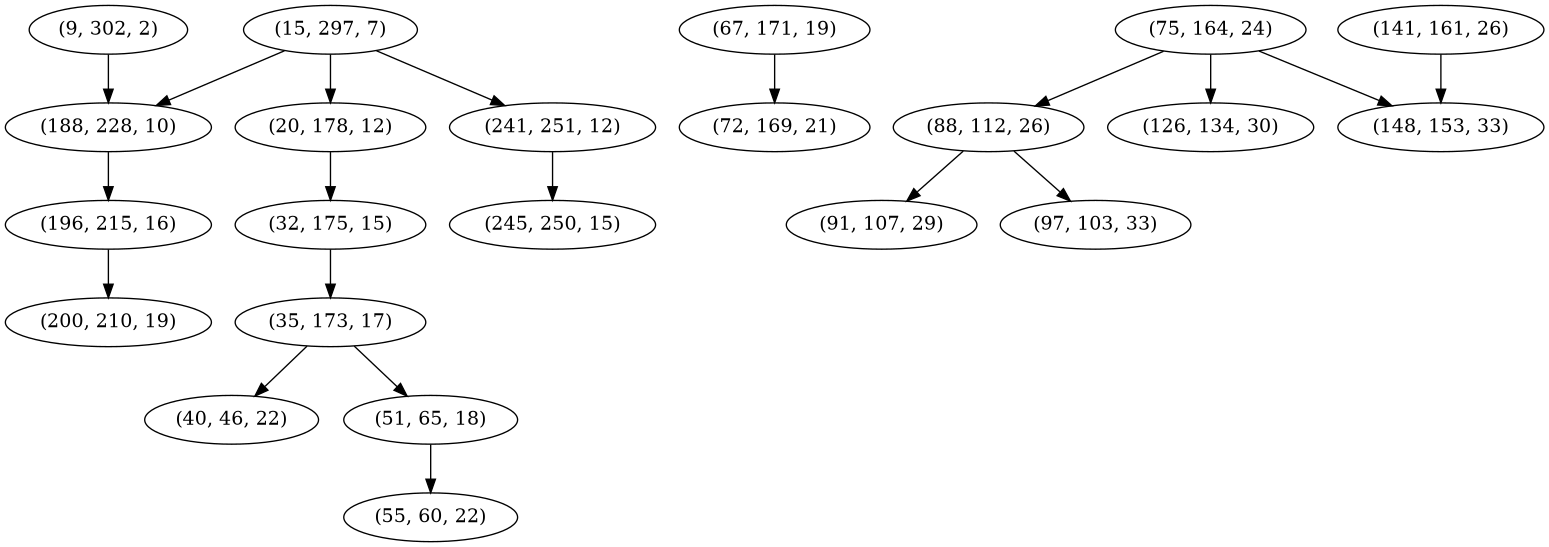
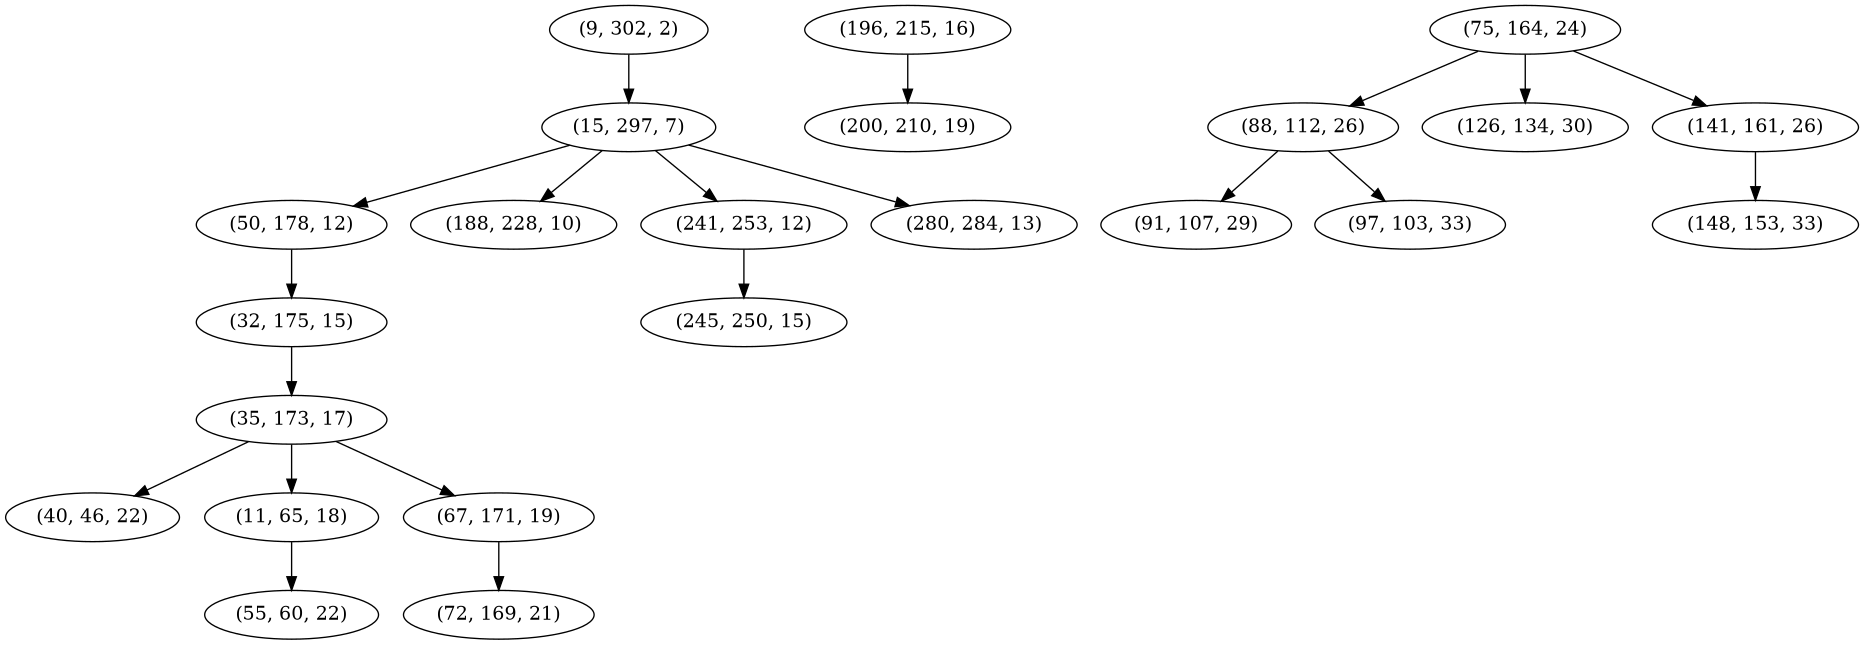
  digraph {
    "(9, 302, 2)"
    "(15, 297, 7)"
-   "(20, 178, 12)"
+   "(20, 178, 12)" [label="(50, 178, 12)"]
    "(188, 228, 10)"
-   "(241, 253, 12)" [label="(241, 251, 12)"]
+   "(241, 253, 12)"
+   "(280, 284, 13)"
    "(32, 175, 15)"
    "(196, 215, 16)"
    "(245, 250, 15)"
    "(35, 173, 17)"
    "(40, 46, 22)"
-   "(51, 65, 18)"
+   "(51, 65, 18)" [label="(11, 65, 18)"]
    "(67, 171, 19)"
    "(55, 60, 22)"
    "(72, 169, 21)"
    "(75, 164, 24)"
    "(88, 112, 26)"
    "(126, 134, 30)"
    "(141, 161, 26)"
    "(91, 107, 29)"
    "(97, 103, 33)"
    "(148, 153, 33)"
    "(200, 210, 19)"
-   "(9, 302, 2)" -> "(188, 228, 10)"
+   "(9, 302, 2)" -> "(15, 297, 7)"
    "(15, 297, 7)" -> "(20, 178, 12)"
    "(15, 297, 7)" -> "(188, 228, 10)"
    "(15, 297, 7)" -> "(241, 253, 12)"
+   "(15, 297, 7)" -> "(280, 284, 13)"
    "(20, 178, 12)" -> "(32, 175, 15)"
-   "(188, 228, 10)" -> "(196, 215, 16)"
    "(241, 253, 12)" -> "(245, 250, 15)"
    "(32, 175, 15)" -> "(35, 173, 17)"
    "(196, 215, 16)" -> "(200, 210, 19)"
    "(35, 173, 17)" -> "(40, 46, 22)"
    "(35, 173, 17)" -> "(51, 65, 18)"
+   "(35, 173, 17)" -> "(67, 171, 19)"
    "(51, 65, 18)" -> "(55, 60, 22)"
    "(67, 171, 19)" -> "(72, 169, 21)"
    "(75, 164, 24)" -> "(88, 112, 26)"
    "(75, 164, 24)" -> "(126, 134, 30)"
-   "(75, 164, 24)" -> "(148, 153, 33)"
+   "(75, 164, 24)" -> "(141, 161, 26)"
    "(88, 112, 26)" -> "(91, 107, 29)"
    "(88, 112, 26)" -> "(97, 103, 33)"
    "(141, 161, 26)" -> "(148, 153, 33)"
  }
